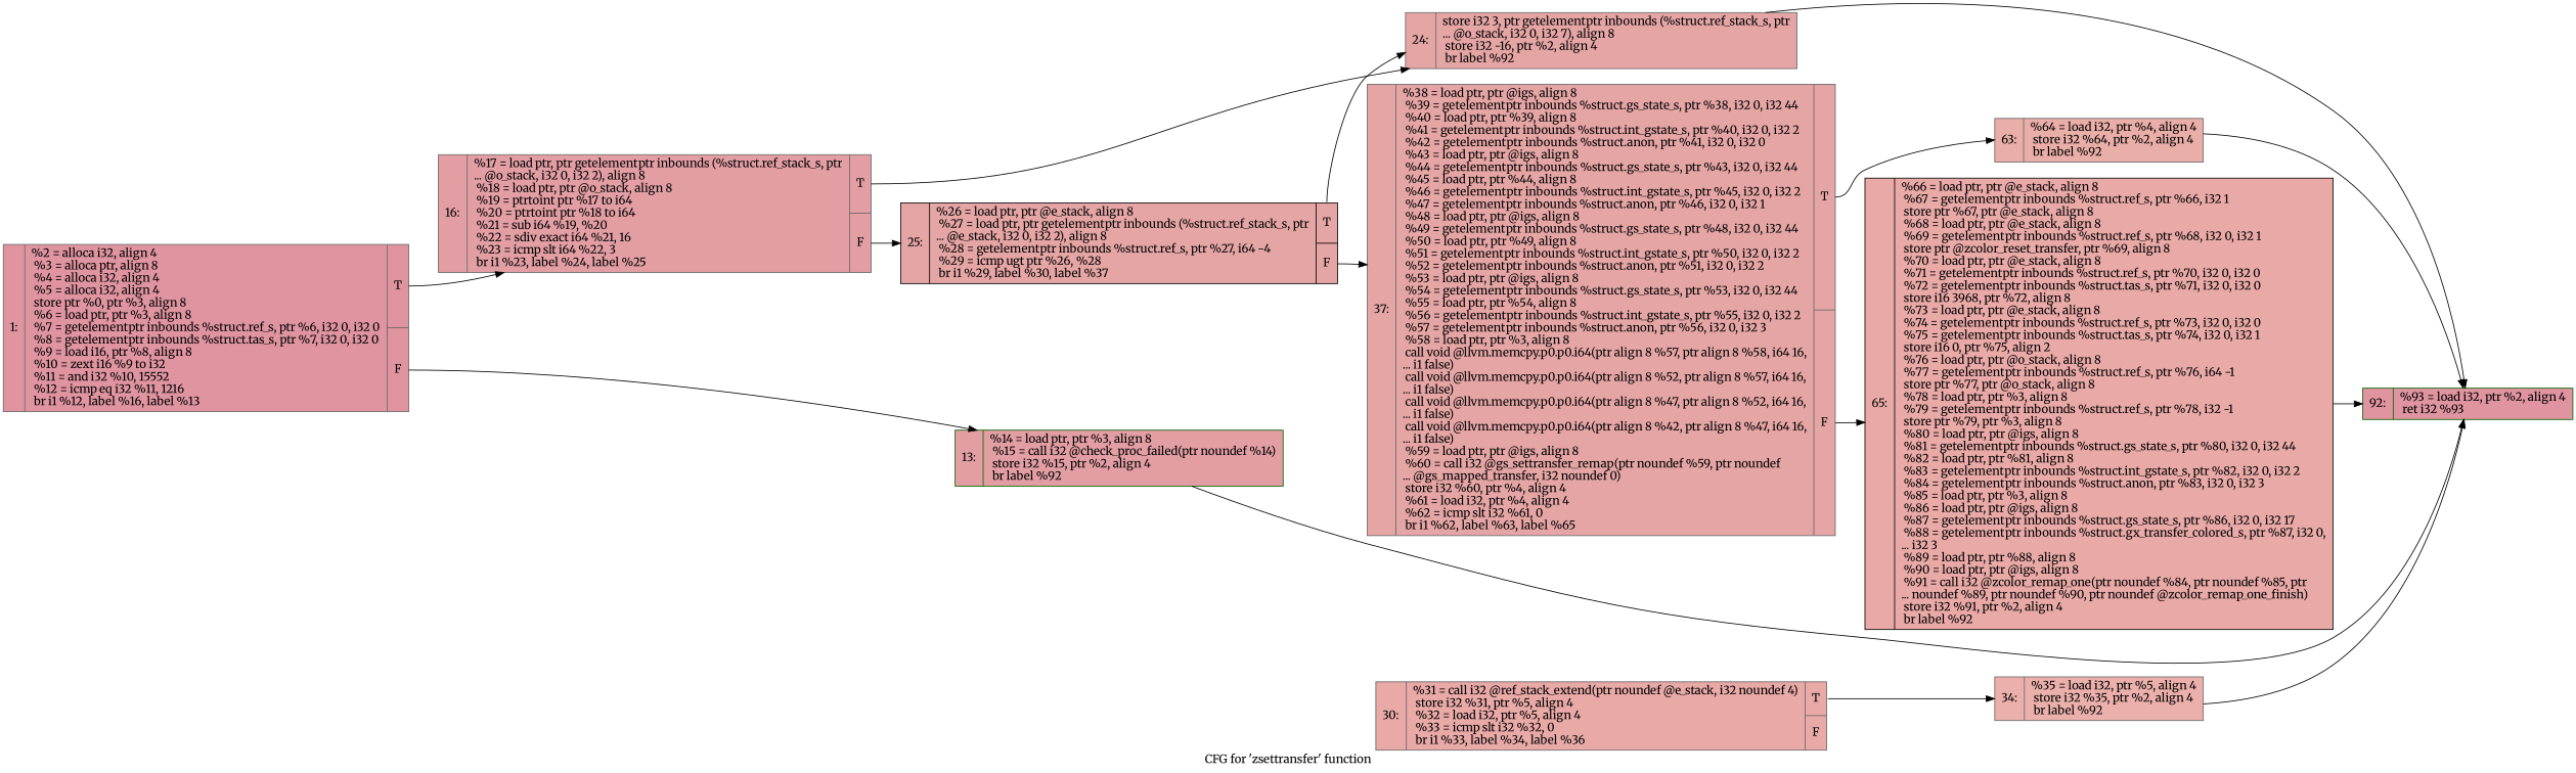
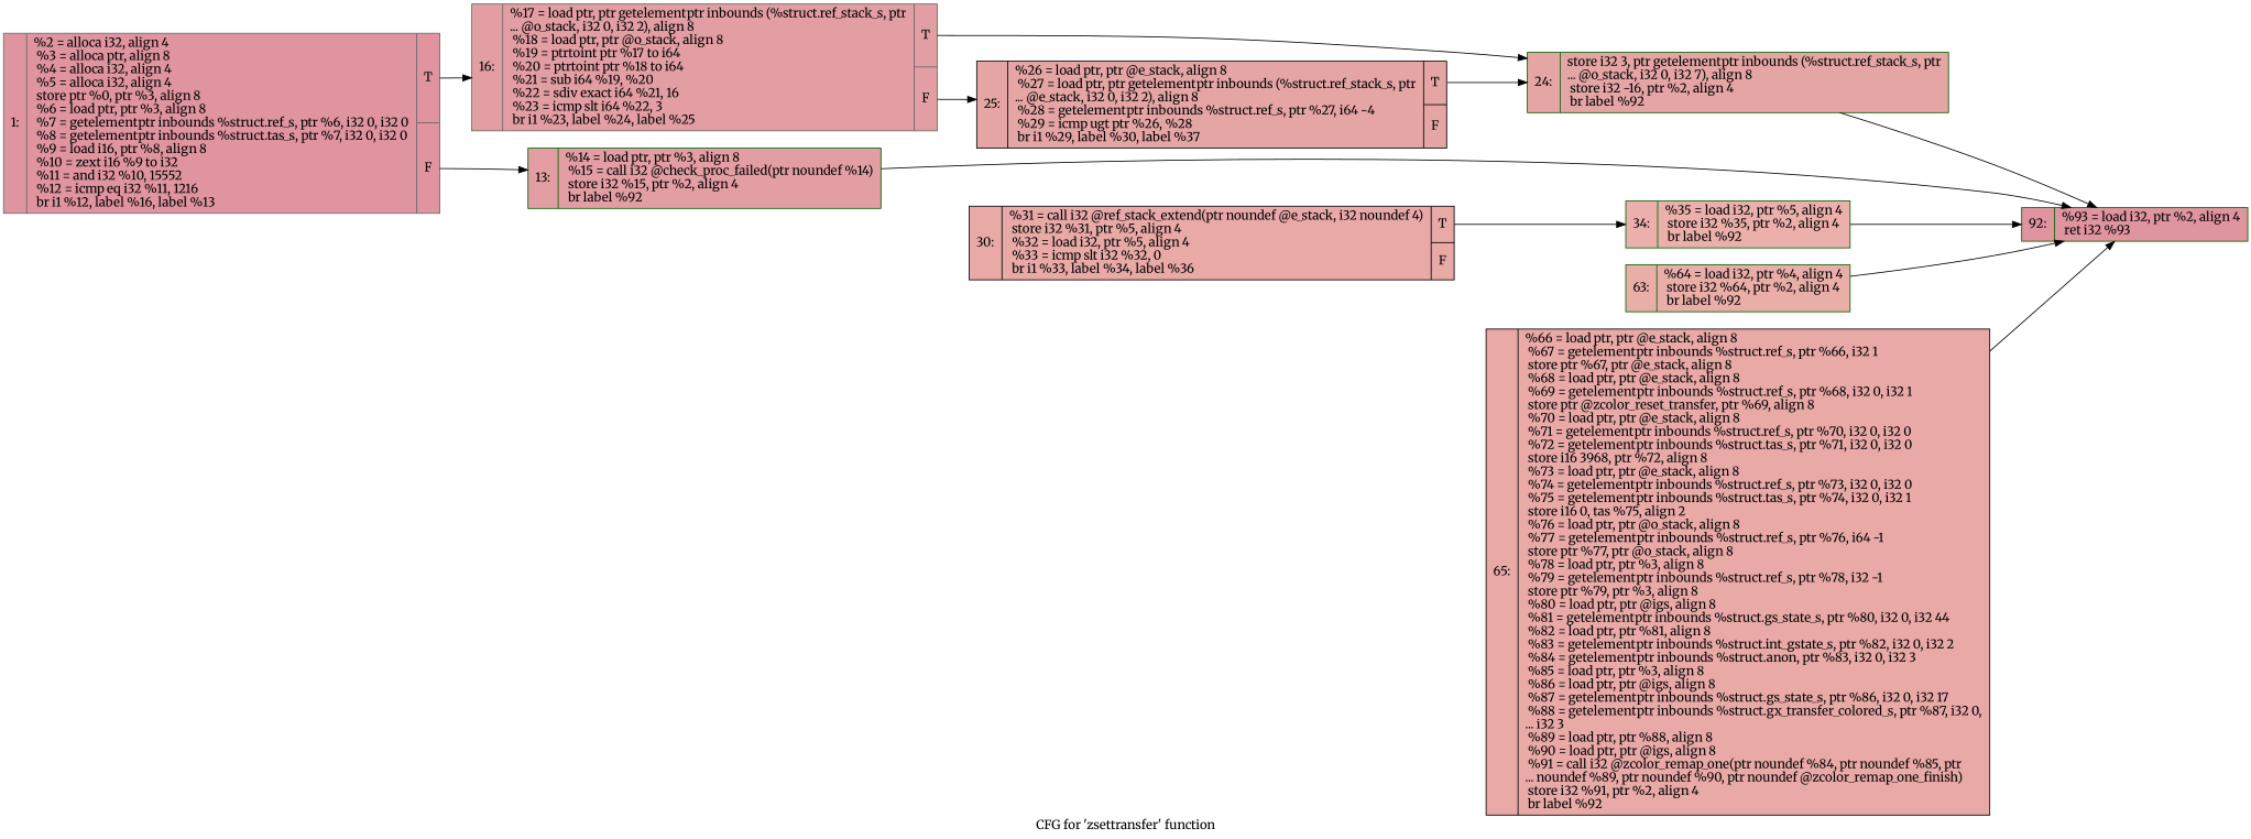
  digraph {
    fontname=Merriweather
    label="CFG for 'zsettransfer' function"
    rankdir=LR
    node [color=gray40 fillcolor="#c5333470" fontname=Merriweather shape=record style=filled]
    edge [fontname=Merriweather]
    n1 [fillcolor="#b70d2870" label="{1:\l|  %2 = alloca i32, align 4\l  %3 = alloca ptr, align 8\l  %4 = alloca i32, align 4\l  %5 = alloca i32, align 4\l  store ptr %0, ptr %3, align 8\l  %6 = load ptr, ptr %3, align 8\l  %7 = getelementptr inbounds %struct.ref_s, ptr %6, i32 0, i32 0\l  %8 = getelementptr inbounds %struct.tas_s, ptr %7, i32 0, i32 0\l  %9 = load i16, ptr %8, align 8\l  %10 = zext i16 %9 to i32\l  %11 = and i32 %10, 15552\l  %12 = icmp eq i32 %11, 1216\l  br i1 %12, label %16, label %13\l|{<s0>T|<s1>F}}"]
    n2 [fillcolor="#be242e70" label="{16:\l|  %17 = load ptr, ptr getelementptr inbounds (%struct.ref_stack_s, ptr\l... @o_stack, i32 0, i32 2), align 8\l  %18 = load ptr, ptr @o_stack, align 8\l  %19 = ptrtoint ptr %17 to i64\l  %20 = ptrtoint ptr %18 to i64\l  %21 = sub i64 %19, %20\l  %22 = sdiv exact i64 %21, 16\l  %23 = icmp slt i64 %22, 3\l  br i1 %23, label %24, label %25\l|{<s0>T|<s1>F}}"]
    n3 [color=darkgreen fillcolor="#be242e70" label="{13:\l|  %14 = load ptr, ptr %3, align 8\l  %15 = call i32 @check_proc_failed(ptr noundef %14)\l  store i32 %15, ptr %2, align 4\l  br label %92\l}"]
-   n4 [label="{24:\l|  store i32 3, ptr getelementptr inbounds (%struct.ref_stack_s, ptr\l... @o_stack, i32 0, i32 7), align 8\l  store i32 -16, ptr %2, align 4\l  br label %92\l}"]
+   n4 [color=darkgreen label="{24:\l|  store i32 3, ptr getelementptr inbounds (%struct.ref_stack_s, ptr\l... @o_stack, i32 0, i32 7), align 8\l  store i32 -16, ptr %2, align 4\l  br label %92\l}"]
    n5 [color=black label="{25:\l|  %26 = load ptr, ptr @e_stack, align 8\l  %27 = load ptr, ptr getelementptr inbounds (%struct.ref_stack_s, ptr\l... @e_stack, i32 0, i32 2), align 8\l  %28 = getelementptr inbounds %struct.ref_s, ptr %27, i64 -4\l  %29 = icmp ugt ptr %26, %28\l  br i1 %29, label %30, label %37\l|{<s0>T|<s1>F}}"]
    n6 [color=darkgreen fillcolor="#b70d2870" label="{92:\l|  %93 = load i32, ptr %2, align 4\l  ret i32 %93\l}"]
-   n7 [label="{37:\l|  %38 = load ptr, ptr @igs, align 8\l  %39 = getelementptr inbounds %struct.gs_state_s, ptr %38, i32 0, i32 44\l  %40 = load ptr, ptr %39, align 8\l  %41 = getelementptr inbounds %struct.int_gstate_s, ptr %40, i32 0, i32 2\l  %42 = getelementptr inbounds %struct.anon, ptr %41, i32 0, i32 0\l  %43 = load ptr, ptr @igs, align 8\l  %44 = getelementptr inbounds %struct.gs_state_s, ptr %43, i32 0, i32 44\l  %45 = load ptr, ptr %44, align 8\l  %46 = getelementptr inbounds %struct.int_gstate_s, ptr %45, i32 0, i32 2\l  %47 = getelementptr inbounds %struct.anon, ptr %46, i32 0, i32 1\l  %48 = load ptr, ptr @igs, align 8\l  %49 = getelementptr inbounds %struct.gs_state_s, ptr %48, i32 0, i32 44\l  %50 = load ptr, ptr %49, align 8\l  %51 = getelementptr inbounds %struct.int_gstate_s, ptr %50, i32 0, i32 2\l  %52 = getelementptr inbounds %struct.anon, ptr %51, i32 0, i32 2\l  %53 = load ptr, ptr @igs, align 8\l  %54 = getelementptr inbounds %struct.gs_state_s, ptr %53, i32 0, i32 44\l  %55 = load ptr, ptr %54, align 8\l  %56 = getelementptr inbounds %struct.int_gstate_s, ptr %55, i32 0, i32 2\l  %57 = getelementptr inbounds %struct.anon, ptr %56, i32 0, i32 3\l  %58 = load ptr, ptr %3, align 8\l  call void @llvm.memcpy.p0.p0.i64(ptr align 8 %57, ptr align 8 %58, i64 16,\l... i1 false)\l  call void @llvm.memcpy.p0.p0.i64(ptr align 8 %52, ptr align 8 %57, i64 16,\l... i1 false)\l  call void @llvm.memcpy.p0.p0.i64(ptr align 8 %47, ptr align 8 %52, i64 16,\l... i1 false)\l  call void @llvm.memcpy.p0.p0.i64(ptr align 8 %42, ptr align 8 %47, i64 16,\l... i1 false)\l  %59 = load ptr, ptr @igs, align 8\l  %60 = call i32 @gs_settransfer_remap(ptr noundef %59, ptr noundef\l... @gs_mapped_transfer, i32 noundef 0)\l  store i32 %60, ptr %4, align 4\l  %61 = load i32, ptr %4, align 4\l  %62 = icmp slt i32 %61, 0\l  br i1 %62, label %63, label %65\l|{<s0>T|<s1>F}}"]
-   n8 [fillcolor="#ca3b3770" label="{30:\l|  %31 = call i32 @ref_stack_extend(ptr noundef @e_stack, i32 noundef 4)\l  store i32 %31, ptr %5, align 4\l  %32 = load i32, ptr %5, align 4\l  %33 = icmp slt i32 %32, 0\l  br i1 %33, label %34, label %36\l|{<s0>T|<s1>F}}"]
-   n9 [fillcolor="#d24b4070" label="{34:\l|  %35 = load i32, ptr %5, align 4\l  store i32 %35, ptr %2, align 4\l  br label %92\l}"]
-   n10 [fillcolor="#d0473d70" label="{63:\l|  %64 = load i32, ptr %4, align 4\l  store i32 %64, ptr %2, align 4\l  br label %92\l}"]
-   n11 [color=black fillcolor="#ca3b3770" label="{65:\l|  %66 = load ptr, ptr @e_stack, align 8\l  %67 = getelementptr inbounds %struct.ref_s, ptr %66, i32 1\l  store ptr %67, ptr @e_stack, align 8\l  %68 = load ptr, ptr @e_stack, align 8\l  %69 = getelementptr inbounds %struct.ref_s, ptr %68, i32 0, i32 1\l  store ptr @zcolor_reset_transfer, ptr %69, align 8\l  %70 = load ptr, ptr @e_stack, align 8\l  %71 = getelementptr inbounds %struct.ref_s, ptr %70, i32 0, i32 0\l  %72 = getelementptr inbounds %struct.tas_s, ptr %71, i32 0, i32 0\l  store i16 3968, ptr %72, align 8\l  %73 = load ptr, ptr @e_stack, align 8\l  %74 = getelementptr inbounds %struct.ref_s, ptr %73, i32 0, i32 0\l  %75 = getelementptr inbounds %struct.tas_s, ptr %74, i32 0, i32 1\l  store i16 0, ptr %75, align 2\l  %76 = load ptr, ptr @o_stack, align 8\l  %77 = getelementptr inbounds %struct.ref_s, ptr %76, i64 -1\l  store ptr %77, ptr @o_stack, align 8\l  %78 = load ptr, ptr %3, align 8\l  %79 = getelementptr inbounds %struct.ref_s, ptr %78, i32 -1\l  store ptr %79, ptr %3, align 8\l  %80 = load ptr, ptr @igs, align 8\l  %81 = getelementptr inbounds %struct.gs_state_s, ptr %80, i32 0, i32 44\l  %82 = load ptr, ptr %81, align 8\l  %83 = getelementptr inbounds %struct.int_gstate_s, ptr %82, i32 0, i32 2\l  %84 = getelementptr inbounds %struct.anon, ptr %83, i32 0, i32 3\l  %85 = load ptr, ptr %3, align 8\l  %86 = load ptr, ptr @igs, align 8\l  %87 = getelementptr inbounds %struct.gs_state_s, ptr %86, i32 0, i32 17\l  %88 = getelementptr inbounds %struct.gx_transfer_colored_s, ptr %87, i32 0,\l... i32 3\l  %89 = load ptr, ptr %88, align 8\l  %90 = load ptr, ptr @igs, align 8\l  %91 = call i32 @zcolor_remap_one(ptr noundef %84, ptr noundef %85, ptr\l... noundef %89, ptr noundef %90, ptr noundef @zcolor_remap_one_finish)\l  store i32 %91, ptr %2, align 4\l  br label %92\l}"]
+   n8 [color=black fillcolor="#ca3b3770" label="{30:\l|  %31 = call i32 @ref_stack_extend(ptr noundef @e_stack, i32 noundef 4)\l  store i32 %31, ptr %5, align 4\l  %32 = load i32, ptr %5, align 4\l  %33 = icmp slt i32 %32, 0\l  br i1 %33, label %34, label %36\l|{<s0>T|<s1>F}}"]
+   n9 [color=darkgreen fillcolor="#d24b4070" label="{34:\l|  %35 = load i32, ptr %5, align 4\l  store i32 %35, ptr %2, align 4\l  br label %92\l}"]
+   n10 [color=darkgreen fillcolor="#d0473d70" label="{63:\l|  %64 = load i32, ptr %4, align 4\l  store i32 %64, ptr %2, align 4\l  br label %92\l}"]
+   n11 [color=black fillcolor="#ca3b3770" label="{65:\l|  %66 = load ptr, ptr @e_stack, align 8\l  %67 = getelementptr inbounds %struct.ref_s, ptr %66, i32 1\l  store ptr %67, ptr @e_stack, align 8\l  %68 = load ptr, ptr @e_stack, align 8\l  %69 = getelementptr inbounds %struct.ref_s, ptr %68, i32 0, i32 1\l  store ptr @zcolor_reset_transfer, ptr %69, align 8\l  %70 = load ptr, ptr @e_stack, align 8\l  %71 = getelementptr inbounds %struct.ref_s, ptr %70, i32 0, i32 0\l  %72 = getelementptr inbounds %struct.tas_s, ptr %71, i32 0, i32 0\l  store i16 3968, ptr %72, align 8\l  %73 = load ptr, ptr @e_stack, align 8\l  %74 = getelementptr inbounds %struct.ref_s, ptr %73, i32 0, i32 0\l  %75 = getelementptr inbounds %struct.tas_s, ptr %74, i32 0, i32 1\l  store i16 0, tas %75, align 2\l  %76 = load ptr, ptr @o_stack, align 8\l  %77 = getelementptr inbounds %struct.ref_s, ptr %76, i64 -1\l  store ptr %77, ptr @o_stack, align 8\l  %78 = load ptr, ptr %3, align 8\l  %79 = getelementptr inbounds %struct.ref_s, ptr %78, i32 -1\l  store ptr %79, ptr %3, align 8\l  %80 = load ptr, ptr @igs, align 8\l  %81 = getelementptr inbounds %struct.gs_state_s, ptr %80, i32 0, i32 44\l  %82 = load ptr, ptr %81, align 8\l  %83 = getelementptr inbounds %struct.int_gstate_s, ptr %82, i32 0, i32 2\l  %84 = getelementptr inbounds %struct.anon, ptr %83, i32 0, i32 3\l  %85 = load ptr, ptr %3, align 8\l  %86 = load ptr, ptr @igs, align 8\l  %87 = getelementptr inbounds %struct.gs_state_s, ptr %86, i32 0, i32 17\l  %88 = getelementptr inbounds %struct.gx_transfer_colored_s, ptr %87, i32 0,\l... i32 3\l  %89 = load ptr, ptr %88, align 8\l  %90 = load ptr, ptr @igs, align 8\l  %91 = call i32 @zcolor_remap_one(ptr noundef %84, ptr noundef %85, ptr\l... noundef %89, ptr noundef %90, ptr noundef @zcolor_remap_one_finish)\l  store i32 %91, ptr %2, align 4\l  br label %92\l}"]
    n1 -> n2 [tailport=s0]
    n1 -> n3 [tailport=s1]
    n2 -> n4 [tailport=s0]
    n2 -> n5 [tailport=s1]
    n3 -> n6
    n4 -> n6
    n5 -> n4 [tailport=s0]
-   n5 -> n7 [tailport=s1]
-   n7 -> n10 [tailport=s0]
-   n7 -> n11 [tailport=s1]
    n8 -> n9 [tailport=s0]
    n9 -> n6
    n10 -> n6
    n11 -> n6
  }
